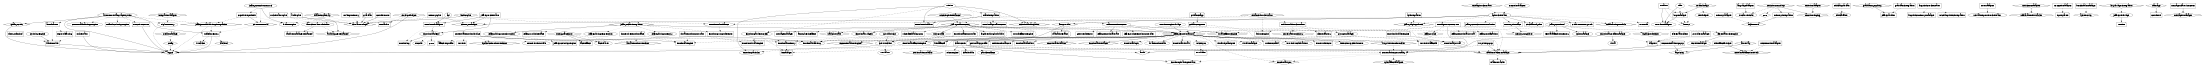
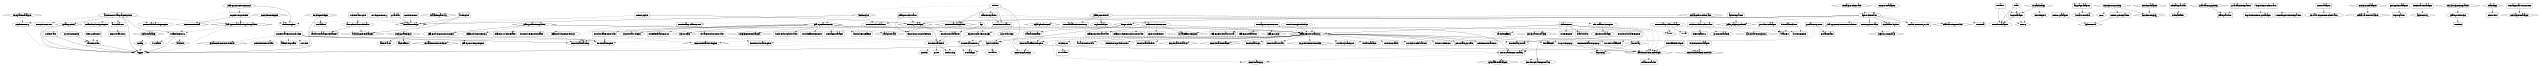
  digraph {
    node [shape=diamond]
    edge [style=solid]
    agi_integration [shape=note]
    jeffrey_agi_synthesis
    emotion_ml_enhancer [shape=ellipse]
    emotion_prompt_detector [shape=box]
    aura_emotionnelle [shape=ellipse]
    jeffrey_emotional_core
    detection_cycles_humeur [shape=ellipse]
    emotional_effects_engine [shape=ellipse]
    emotional_handlers [shape=note]
    emotional_initializer
    emotional_interfaces
    emotional_logic [shape=ellipse]
    emotional_sync
    emotional_visuals [shape=box]
    io_manager [shape=note]
    rituels_dynamiques [shape=box]
    rituels_manager [shape=ellipse]
    soutien_creatif [shape=box]
    souvenirs_celebrations [shape=ellipse]
    voice_sync [shape=ellipse]
    emotional_memory [shape=note]
    humeur_detector [shape=note]
    surprises_emotionnelles
    lien_affectif [shape=note]
    personality_profile [shape=box]
    souvenirs_affectifs [shape=box]
    emotional_journal [shape=ellipse]
    mini_emotional_core [shape=box]
    relation_tracker_manager
    emotion_particles [shape=ellipse]
    env_loader [shape=note]
    conversation_personality [shape=box]
    relation_tracker [shape=note]
    emotion_phrase_generator [shape=ellipse]
    style_affectif_adapter
    base_module [shape=box]
    logger
    dream_engine [shape=ellipse]
+   conscience_engine
    main [shape=ellipse]
    neurobus_adapter [shape=ellipse]
    loop_manager [shape=box]
    bus_v2
    __main__ [shape=note]
    cognitive_synthesis [shape=note]
    jeffrey_meta_learning_integration
    cortex_memoriel
    unified_memory [shape=box]
    lru_cache [shape=ellipse]
    backend
    agi_orchestrator [shape=ellipse]
    test_agi_orchestrator
    memory_interface [shape=box]
    n54 [label=memory_cognitive]
    llm_provider
    circadian_rhythm [shape=note]
    creative_memory_web [shape=box]
    memory_manager
    self_learning_module
    router_ia [shape=box]
    jeffrey_consciousness_evolution [shape=box]
    apertus_client [shape=ellipse]
    ollama_interface [shape=box]
    envelope_helper
    neural_bus [shape=note]
    neural_envelope
    config
    consciousness_loop
    core
    memory_integration [shape=note]
    broca_wernicke [shape=ellipse]
    emotion_engine
    sqlite_store
    emotion_backend [shape=ellipse]
    encoder [shape=ellipse]
    proto [shape=box]
    monitoring [shape=box]
    theory_of_mind [shape=box]
    curiosity_engine [shape=ellipse]
    auto_learner [shape=box]
    export_learning [shape=box]
    orchestrator [shape=box]
    neuralbus [shape=ellipse]
    autonomous_language_system [shape=ellipse]
    executive_cortex [shape=box]
    quality_critic
    contextual_learning_engine [shape=ellipse]
    unified_curiosity_engine [shape=box]
    triple_memory [shape=ellipse]
    hybrid_bridge [shape=ellipse]
    jeffrey_chat_integration
    jeffrey_living_consciousness [shape=ellipse]
    jeffrey_living_expressions [shape=ellipse]
    jeffrey_living_memory [shape=ellipse]
    jeffrey_work_interface [shape=box]
    jeffrey_curiosity_engine [shape=box]
    jeffrey_consciousness_v3 [shape=ellipse]
    ethical_guardian [shape=box]
    ethical_filter [shape=ellipse]
    jeffrey_auditor [shape=note]
    guardian_symphony
    ia_orchestrator_ultimate [shape=ellipse]
    audit_logger_enhanced
    sandbox_manager_enhanced [shape=note]
    jeffrey_orchestrator [shape=box]
    emotion_ml_adapter [shape=note]
    jeffrey_continuel [shape=ellipse]
    style_manager [shape=ellipse]
    highlight_detector
    textual_affective_memory [shape=note]
    elevenlabs_v3_engine [shape=ellipse]
    adapters [shape=note]
    secrets_manager [shape=ellipse]
    linguistic_orchestrator [shape=box]
    linguistic_memory_manager [shape=box]
    voice_linguistic_integration [shape=box]
    enhanced_orchestrator
    multi_model_orchestrator [shape=box]
    fusion_engine [shape=note]
    conversation_memory
    clients_factory [shape=box]
    prompt_manager [shape=ellipse]
    emotion_engine_bridge [shape=ellipse]
    emotional_profile_manager [shape=ellipse]
    audio
    visual [shape=ellipse]
    contextual_emotion_bridge [shape=box]
    dynamic_emotion_renderer
    emotional_engine [shape=box]
    emotional_learning [shape=ellipse]
    memoire_sensorielle [shape=ellipse]
    affective_profile [shape=note]
    souvenir [shape=box]
    working_memory [shape=box]
    memory_glue [shape=box]
    guardian [shape=box]
    language_adapter [shape=box]
    motor_adapter [shape=note]
    neural_response_orchestrator [shape=ellipse]
    conscience_adapter
    self_awareness_tracker
    memory_adapter [shape=box]
    integration_adapter
    perception_adapter [shape=box]
    input_parser [shape=note]
    emotion_adapter
    executive_adapter [shape=ellipse]
    streamlit_app
    test_helpers [shape=ellipse]
    guardian_integration [shape=note]
    orchestrator_glue [shape=note]
    console_motor [shape=note]
    thalamic_gateway
    benchmark_manager [shape=note]
    api_security
    audit_glue [shape=note]
    provider_manager [shape=box]
    voice_emotion_adapter [shape=box]
    emotional_affective_touch
    elevenlabs_client [shape=box]
    credit_manager
    __init__ [shape=ellipse]
    emotion_garden_screen [shape=ellipse]
    main_integration [shape=box]
    emotion_visualizer [shape=note]
    emotional_navigation
    jeffrey_main_screen
    emotion_visual_engine [shape=box]
    main_emotion_screen [shape=ellipse]
    emotional_profile_screen [shape=box]
    emotion_face_controller [shape=note]
    recommendation_engine
    emotional_widgets [shape=ellipse]
    voice_feedback_popup [shape=box]
    user_profile
    voice_engine_enhanced
    fugitive_thought_bubble [shape=box]
    sound_effects_engine [shape=box]
    message_manager [shape=note]
    atmospheric_effects [shape=note]
    starlight_trails
    jeffrey_ui_bridge [shape=ellipse]
    runtime [shape=note]
    kivy_bridge_integration
    chat_screen [shape=box]
    conversation_tracker
    voice_engine [shape=note]
    chat_bubble [shape=box]
    particle_effects [shape=ellipse]
    visual_emotion_controller [shape=box]
    emotion_bubble_engine [shape=note]
    guidance_app [shape=note]
    guidance_system [shape=note]
    jeffrey_emotional_traits [shape=box]
    jeffrey_voice_emotion_controller [shape=box]
    gesture_detector [shape=box]
    visual_effects_engine
    console_ui [shape=note]
    main_app
    messages_favoris_screen [shape=box]
    messages_manager
    messages_recus_screen [shape=box]
    jeffrey_emotional_journal [shape=note]
    jeffrey_notifications [shape=box]
    jeffrey_voice
    LienAffectifWidget [shape=note]
    immersive_emotion_face [shape=note]
    visual_emotion_renderer
    energy_face_core
    face_drawer [shape=ellipse]
    face_effects [shape=note]
    ia_overlay
    ia_pricing
    surprise_popup [shape=box]
    recommendation_popup [shape=note]
    api [shape=ellipse]
    limbic_glue
    agi_integration -> jeffrey_agi_synthesis [style=dotted]
    emotion_ml_enhancer -> emotion_prompt_detector [style=dashed]
    jeffrey_emotional_core -> aura_emotionnelle
    jeffrey_emotional_core -> detection_cycles_humeur
    jeffrey_emotional_core -> emotional_effects_engine [style=dashed]
    jeffrey_emotional_core -> emotional_handlers [style=dotted]
    jeffrey_emotional_core -> emotional_initializer [style=dotted]
    jeffrey_emotional_core -> emotional_interfaces
    jeffrey_emotional_core -> emotional_logic [style=dashed]
    jeffrey_emotional_core -> emotional_sync [style=dashed]
    jeffrey_emotional_core -> emotional_visuals
    jeffrey_emotional_core -> io_manager [style=dashed]
    jeffrey_emotional_core -> rituels_dynamiques [style=dotted]
    jeffrey_emotional_core -> rituels_manager [style=dashed]
    jeffrey_emotional_core -> soutien_creatif [style=dashed]
    jeffrey_emotional_core -> souvenirs_celebrations [style=dashed]
    jeffrey_emotional_core -> voice_sync [style=dotted]
    jeffrey_emotional_core -> emotional_memory [style=dashed]
    jeffrey_emotional_core -> humeur_detector
    jeffrey_emotional_core -> surprises_emotionnelles
    jeffrey_emotional_core -> lien_affectif
    jeffrey_emotional_core -> personality_profile
    jeffrey_emotional_core -> souvenirs_affectifs [style=dashed]
    jeffrey_emotional_core -> emotional_journal [style=dashed]
    jeffrey_emotional_core -> mini_emotional_core
    emotional_effects_engine -> relation_tracker_manager
    emotional_effects_engine -> emotion_particles [style=dashed]
    voice_sync -> env_loader [style=dashed]
    emotional_memory -> io_manager [style=dashed]
    surprises_emotionnelles -> conversation_personality [style=dashed]
    relation_tracker_manager -> relation_tracker [style=dotted]
    conversation_personality -> emotional_sync [style=dotted]
    conversation_personality -> emotion_phrase_generator [style=dotted]
    conversation_personality -> style_affectif_adapter [style=dashed]
    base_module -> logger
+   conscience_engine -> dream_engine [style=dashed]
    main -> neurobus_adapter
    main -> loop_manager [style=dotted]
    main -> bus_v2 [style=dotted]
    loop_manager -> neurobus_adapter
    loop_manager -> bus_v2 [style=dotted]
    __main__ -> neurobus_adapter
    __main__ -> loop_manager [style=dashed]
    __main__ -> bus_v2 [style=dashed]
    cognitive_synthesis -> dream_engine [style=dotted]
    cognitive_synthesis -> jeffrey_meta_learning_integration [style=dashed]
    cognitive_synthesis -> cortex_memoriel
    jeffrey_meta_learning_integration -> logger [style=dashed]
    jeffrey_meta_learning_integration -> unified_memory [style=dashed]
    cortex_memoriel -> unified_memory [style=dotted]
    unified_memory -> logger
    unified_memory -> lru_cache [style=dashed]
    unified_memory -> backend [style=dotted]
    backend -> logger [style=dotted]
    agi_orchestrator -> jeffrey_agi_synthesis [style=dashed]
    agi_orchestrator -> dream_engine [style=dotted]
    agi_orchestrator -> memory_interface
    agi_orchestrator -> n54 [style=dotted]
    agi_orchestrator -> llm_provider
    agi_orchestrator -> circadian_rhythm
    agi_orchestrator -> creative_memory_web
    agi_orchestrator -> memory_manager
    agi_orchestrator -> self_learning_module [style=dashed]
    agi_orchestrator -> router_ia [style=dotted]
    agi_orchestrator -> jeffrey_consciousness_evolution [style=dashed]
    test_agi_orchestrator -> agi_orchestrator [style=dotted]
    memory_interface -> n54
    llm_provider -> apertus_client
    llm_provider -> ollama_interface
    apertus_client -> logger
    apertus_client -> neuralbus [style=dashed]
    ollama_interface -> apertus_client [style=dotted]
    envelope_helper -> logger
    envelope_helper -> neural_bus [style=dashed]
    envelope_helper -> neural_envelope [style=dotted]
    config -> logger
    consciousness_loop -> core [style=dashed]
    consciousness_loop -> memory_integration
    consciousness_loop -> broca_wernicke [style=dashed]
    consciousness_loop -> emotion_engine
    memory_integration -> sqlite_store
    emotion_engine -> emotion_engine [style=dotted]
    emotion_backend -> encoder [style=dotted]
    emotion_backend -> proto
    emotion_backend -> monitoring
    theory_of_mind -> base_module [style=dotted]
    curiosity_engine -> base_module
    auto_learner -> base_module [style=dotted]
    auto_learner -> export_learning [style=dotted]
    orchestrator -> base_module [style=dotted]
    orchestrator -> logger
    autonomous_language_system -> logger
    autonomous_language_system -> jeffrey_meta_learning_integration [style=dashed]
    autonomous_language_system -> unified_memory
    autonomous_language_system -> auto_learner [style=dotted]
    autonomous_language_system -> executive_cortex [style=dashed]
    autonomous_language_system -> quality_critic
    autonomous_language_system -> contextual_learning_engine [style=dotted]
    autonomous_language_system -> unified_curiosity_engine [style=dashed]
    autonomous_language_system -> triple_memory [style=dotted]
    executive_cortex -> logger
    quality_critic -> logger
    triple_memory -> logger [style=dashed]
    hybrid_bridge -> logger [style=dotted]
    hybrid_bridge -> apertus_client
    jeffrey_chat_integration -> emotion_prompt_detector [style=dashed]
    jeffrey_chat_integration -> jeffrey_emotional_core
    jeffrey_chat_integration -> jeffrey_living_consciousness
    jeffrey_chat_integration -> jeffrey_living_expressions [style=dotted]
    jeffrey_chat_integration -> jeffrey_living_memory [style=dashed]
    jeffrey_chat_integration -> jeffrey_work_interface [style=dotted]
    jeffrey_living_consciousness -> jeffrey_curiosity_engine [style=dashed]
    jeffrey_consciousness_v3 -> dream_engine
    jeffrey_consciousness_v3 -> cognitive_synthesis [style=dashed]
    jeffrey_consciousness_v3 -> cortex_memoriel [style=dotted]
    ethical_guardian -> ethical_filter [style=dotted]
    guardian_symphony -> jeffrey_auditor
    ia_orchestrator_ultimate -> audit_logger_enhanced [style=dashed]
    ia_orchestrator_ultimate -> sandbox_manager_enhanced
    jeffrey_orchestrator -> memory_manager
    jeffrey_orchestrator -> emotion_backend
-   jeffrey_orchestrator -> emotion_ml_adapter
+   memory_manager -> emotion_ml_adapter
    emotion_ml_adapter -> emotion_backend
    emotion_ml_adapter -> monitoring [style=dotted]
    jeffrey_continuel -> jeffrey_emotional_core [style=dashed]
    jeffrey_continuel -> style_manager
    jeffrey_continuel -> highlight_detector [style=dotted]
    jeffrey_continuel -> textual_affective_memory
    jeffrey_continuel -> elevenlabs_v3_engine [style=dashed]
    elevenlabs_v3_engine -> adapters [style=dotted]
    elevenlabs_v3_engine -> secrets_manager
    linguistic_orchestrator -> linguistic_memory_manager [style=dotted]
    linguistic_orchestrator -> voice_linguistic_integration [style=dotted]
    enhanced_orchestrator -> emotion_ml_enhancer [style=dashed]
    enhanced_orchestrator -> multi_model_orchestrator [style=dotted]
    enhanced_orchestrator -> fusion_engine [style=dashed]
    multi_model_orchestrator -> fusion_engine [style=dotted]
    multi_model_orchestrator -> conversation_memory [style=dashed]
    multi_model_orchestrator -> clients_factory [style=dashed]
    multi_model_orchestrator -> prompt_manager [style=dashed]
    emotion_engine_bridge -> jeffrey_emotional_core
    emotional_profile_manager -> adapters [style=dotted]
    emotional_profile_manager -> audio
    emotional_profile_manager -> visual
    contextual_emotion_bridge -> emotional_memory [style=dashed]
    contextual_emotion_bridge -> dynamic_emotion_renderer [style=dashed]
    contextual_emotion_bridge -> emotional_engine
    contextual_emotion_bridge -> emotional_learning
    contextual_emotion_bridge -> memoire_sensorielle [style=dotted]
    contextual_emotion_bridge -> affective_profile [style=dotted]
    contextual_emotion_bridge -> souvenir [style=dotted]
    working_memory -> neural_envelope [style=dotted]
    memory_glue -> memory_manager
    memory_glue -> neural_envelope [style=dashed]
    guardian -> neural_envelope
    language_adapter -> broca_wernicke
    motor_adapter -> neural_response_orchestrator
    conscience_adapter -> self_awareness_tracker
    memory_adapter -> sqlite_store [style=dashed]
    integration_adapter -> triple_memory [style=dotted]
    perception_adapter -> input_parser [style=dashed]
    emotion_adapter -> emotion_engine
    executive_adapter -> agi_orchestrator [style=dotted]
    streamlit_app -> loop_manager
    streamlit_app -> test_helpers [style=dotted]
    guardian_integration -> jeffrey_auditor [style=dashed]
    orchestrator_glue -> neural_envelope [style=dashed]
    orchestrator_glue -> ia_orchestrator_ultimate [style=dotted]
    console_motor -> neural_envelope
    thalamic_gateway -> neural_envelope [style=dotted]
    benchmark_manager -> api_security [style=dotted]
    audit_glue -> neural_envelope
    audit_glue -> audit_logger_enhanced
    provider_manager -> adapters [style=dashed]
    voice_emotion_adapter -> emotional_affective_touch [style=dashed]
    elevenlabs_client -> adapters [style=dotted]
    credit_manager -> config [style=dotted]
    __init__ -> emotion_particles
    __init__ -> emotion_garden_screen [style=dashed]
    __init__ -> main_integration [style=dashed]
    __init__ -> emotion_visualizer
    __init__ -> emotional_navigation
    __init__ -> jeffrey_main_screen [style=dotted]
    emotion_garden_screen -> io_manager [style=dashed]
    emotion_garden_screen -> emotional_memory [style=dotted]
    emotion_garden_screen -> emotion_visual_engine [style=dotted]
    main_integration -> emotion_garden_screen [style=dashed]
    main_integration -> emotion_visualizer
    main_integration -> emotional_navigation [style=dotted]
    main_integration -> main_emotion_screen [style=dashed]
    main_integration -> emotional_profile_screen [style=dotted]
    jeffrey_main_screen -> jeffrey_emotional_core [style=dashed]
    jeffrey_main_screen -> emotional_effects_engine
    jeffrey_main_screen -> relation_tracker_manager [style=dashed]
    jeffrey_main_screen -> emotional_learning [style=dashed]
    jeffrey_main_screen -> emotion_face_controller
    jeffrey_main_screen -> recommendation_engine [style=dotted]
    jeffrey_main_screen -> emotional_widgets
    jeffrey_main_screen -> voice_feedback_popup [style=dashed]
    jeffrey_main_screen -> user_profile
-   voice_engine_enhanced -> jeffrey_main_screen [style=dashed]
+   jeffrey_main_screen -> voice_engine_enhanced [style=dashed]
    jeffrey_main_screen -> fugitive_thought_bubble
    jeffrey_main_screen -> sound_effects_engine [style=dashed]
    jeffrey_main_screen -> message_manager [style=dotted]
    jeffrey_main_screen -> atmospheric_effects [style=dotted]
    jeffrey_main_screen -> starlight_trails [style=dashed]
    main_emotion_screen -> jeffrey_emotional_core
    main_emotion_screen -> jeffrey_emotional_traits
    main_emotion_screen -> jeffrey_voice_emotion_controller [style=dashed]
    main_emotion_screen -> gesture_detector [style=dashed]
    main_emotion_screen -> visual_effects_engine
    emotional_profile_screen -> emotional_learning [style=dashed]
    emotion_face_controller -> emotional_engine [style=dashed]
    emotion_face_controller -> emotional_learning [style=dashed]
    emotion_face_controller -> recommendation_engine [style=dashed]
    jeffrey_ui_bridge -> runtime
    kivy_bridge_integration -> jeffrey_ui_bridge [style=dotted]
-   jeffrey_emotional_core -> chat_screen
+   chat_screen -> jeffrey_emotional_core
    chat_screen -> relation_tracker_manager [style=dashed]
    chat_screen -> conversation_personality [style=dashed]
    chat_screen -> emotion_phrase_generator
    chat_screen -> audio [style=dashed]
    chat_screen -> conversation_tracker [style=dotted]
    chat_screen -> voice_engine
    chat_screen -> chat_bubble
    chat_screen -> particle_effects [style=dotted]
    visual_emotion_controller -> emotional_engine [style=dotted]
    visual_emotion_controller -> emotion_visual_engine [style=dashed]
    emotion_bubble_engine -> emotional_journal
-   guidance_app -> guidance_system
+   guidance_system -> guidance_app
    guidance_system -> jeffrey_emotional_core [style=dotted]
    guidance_system -> lien_affectif [style=dotted]
    guidance_system -> souvenirs_affectifs [style=dashed]
    main_app -> console_ui
    messages_favoris_screen -> messages_manager
    messages_recus_screen -> jeffrey_emotional_core [style=dashed]
    messages_recus_screen -> relation_tracker_manager [style=dashed]
    messages_recus_screen -> conversation_personality
    messages_recus_screen -> visual_effects_engine [style=dashed]
    messages_recus_screen -> jeffrey_emotional_journal [style=dotted]
    messages_recus_screen -> jeffrey_notifications [style=dotted]
    messages_recus_screen -> jeffrey_voice [style=dashed]
    LienAffectifWidget -> relation_tracker_manager
    LienAffectifWidget -> emotional_affective_touch
    immersive_emotion_face -> emotional_engine [style=dashed]
    immersive_emotion_face -> emotional_learning [style=dotted]
    immersive_emotion_face -> visual_emotion_renderer [style=dotted]
    energy_face_core -> visual_emotion_renderer [style=dashed]
    energy_face_core -> face_drawer
    energy_face_core -> face_effects
    ia_overlay -> ia_pricing
    surprise_popup -> relation_tracker_manager
    surprise_popup -> conversation_personality [style=dashed]
    recommendation_popup -> relation_tracker_manager
    recommendation_popup -> conversation_personality [style=dotted]
    recommendation_popup -> ia_pricing
    api -> emotion_ml_adapter
    limbic_glue -> emotion_ml_enhancer [style=dashed]
    limbic_glue -> neural_envelope
  }
